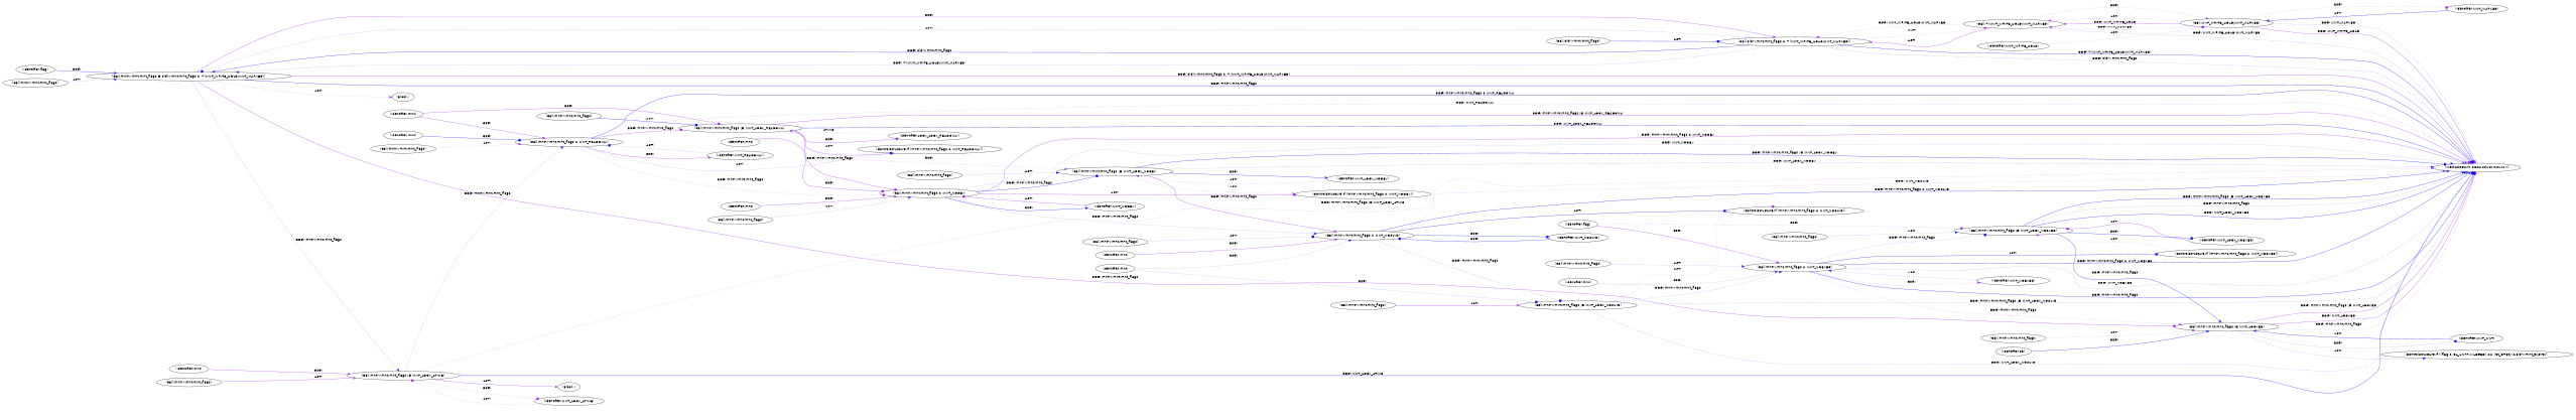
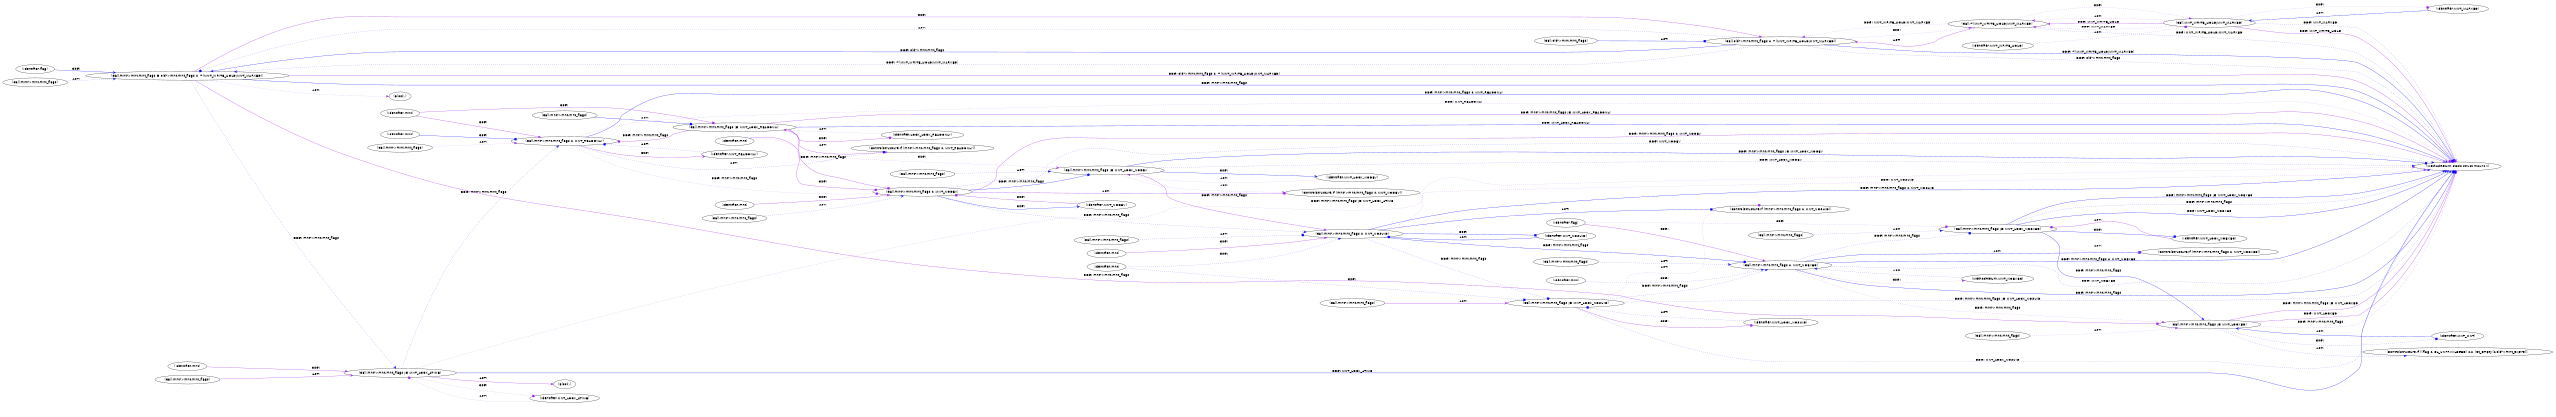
  digraph {
    fontname="DejaVu Sans"
    rankdir=LR
    node [fontname="DejaVu Sans"]
    edge [arrowhead=box color=blue fontname="DejaVu Sans" style=solid]
    n1 [label="(Call,mnt->mnt.mnt_flags |= MNT_LOCK_ATIME)"]
    n2 [label="(Call,mnt->mnt.mnt_flags & MNT_READONLY)"]
    n3 [label="(Identifier,MNT_LOCK_ATIME)"]
    n4 [label="(MethodReturn,static struct mount *)"]
    n5 [label="(Block,)"]
    n6 [label="(Call,mnt->mnt.mnt_flags |= MNT_LOCK_READONLY)"]
    n7 [label="(Call,mnt->mnt.mnt_flags & MNT_NODEV)"]
    n8 [label="(ControlStructure,if (mnt->mnt.mnt_flags & MNT_READONLY))"]
    n9 [label="(Identifier,MNT_READONLY)"]
    n10 [label="(Call,mnt->mnt.mnt_flags = old->mnt.mnt_flags & ~(MNT_WRITE_HOLD|MNT_MARKED))"]
    n11 [label="(Call,old->mnt.mnt_flags & ~(MNT_WRITE_HOLD|MNT_MARKED))"]
    n12 [label="(Call,mnt->mnt.mnt_flags |= MNT_LOCKED)"]
    n13 [label="(Block,)"]
    n14 [label="(Call,~(MNT_WRITE_HOLD|MNT_MARKED))"]
    n15 [label="(ControlStructure,if ((flag & CL_UNPRIVILEGED) && list_empty(&old->mnt_expire)))"]
    n16 [label="(Identifier,MNT_MNT)"]
    n17 [label="(Call,MNT_WRITE_HOLD|MNT_MARKED)"]
    n18 [label="(Identifier,MNT_MARKED)"]
    n19 [label="(Identifier,LOCK_LOCK_READONLY)"]
    n20 [label="(Call,mnt->mnt.mnt_flags |= MNT_LOCK_NODEV)"]
    n21 [label="(Call,mnt->mnt.mnt_flags & MNT_NOSUID)"]
    n22 [label="(Identifier,MNT_NODEV)"]
    n23 [label="(ControlStructure,if (mnt->mnt.mnt_flags & MNT_NODEV))"]
    n24 [label="(Identifier,MNT_LOCK_NODEV)"]
    n25 [label="(Call,mnt->mnt.mnt_flags |= MNT_LOCK_NOSUID)"]
    n26 [label="(Call,mnt->mnt.mnt_flags & MNT_NOEXEC)"]
    n27 [label="(Identifier,MNT_NOSUID)"]
    n28 [label="(ControlStructure,if (mnt->mnt.mnt_flags & MNT_NOSUID))"]
+   n29 [label="(Identifier,MNT_LOCK_NOSUID)"]
    n30 [label="(Call,mnt->mnt.mnt_flags |= MNT_LOCK_NOEXEC)"]
-   n31 [label="(Identifier,MNT_NOEXEC)"]
+   n31 [label="(MethodReturn,MNT_NOEXEC)"]
    n32 [label="(ControlStructure,if (mnt->mnt.mnt_flags & MNT_NOEXEC))"]
    n33 [label="(Identifier,MNT_LOCK_NOEXEC)"]
-   n34 [label="(Identifier,sb)"]
    n35 [label="(Identifier,flag)"]
    n36 [label="(Identifier,mnt)"]
    n37 [label="(Identifier,mnt)"]
    n38 [label="(Identifier,mnt)"]
    n39 [label="(Call,old->mnt.mnt_flags)"]
    n40 [label="(Call,mnt->mnt.mnt_flags)"]
    n41 [label="(Call,mnt->mnt.mnt_flags)"]
    n42 [label="(Call,mnt->mnt.mnt_flags)"]
    n43 [label="(Call,mnt->mnt.mnt_flags)"]
    n44 [label="(Identifier,MNT_WRITE_HOLD)"]
    n45 [label="(Call,mnt->mnt.mnt_flags)"]
    n46 [label="(Call,mnt->mnt.mnt_flags)"]
    n47 [label="(Call,mnt->mnt.mnt_flags)"]
    n48 [label="(Identifier,mnt)"]
    n49 [label="(Call,mnt->mnt.mnt_flags)"]
    n50 [label="(Call,mnt->mnt.mnt_flags)"]
    n51 [label="(Identifier,mnt)"]
    n52 [label="(Call,mnt->mnt.mnt_flags)"]
    n53 [label="(Call,mnt->mnt.mnt_flags)"]
    n54 [label="(Identifier,flag)"]
    n55 [label="(Identifier,mnt)"]
    n56 [label="(Identifier,mnt)"]
    n57 [label="(Identifier,mnt)"]
    n1 -> n2 [arrowhead=vee label="DDG: mnt->mnt.mnt_flags" style=dotted]
    n1 -> n3 [color=purple label="CFG: " style=dotted]
    n1 -> n4 [arrowhead=vee color=purple label="DDG: mnt->mnt.mnt_flags |= MNT_LOCK_ATIME" style=dotted]
    n1 -> n4 [arrowhead=vee label="DDG: MNT_LOCK_ATIME"]
    n1 -> n5 [arrowhead=normal color=purple label="AST: "]
    n2 -> n4 [label="DDG: mnt->mnt.mnt_flags & MNT_READONLY"]
    n2 -> n4 [arrowhead=normal color=purple label="DDG: MNT_READONLY" style=dotted]
-   n2 -> n6 [color=purple label="DDG: mnt->mnt.mnt_flags"]
+   n6 -> n2 [color=purple label="DDG: mnt->mnt.mnt_flags"]
    n2 -> n7 [color=purple label="DDG: mnt->mnt.mnt_flags" style=dotted]
    n2 -> n8 [label="AST: " style=dotted]
    n2 -> n9 [arrowhead=vee color=purple label="CFG: "]
    n3 -> n1 [color=purple label="AST: " style=dotted]
    n6 -> n4 [color=purple label="DDG: mnt->mnt.mnt_flags |= MNT_LOCK_READONLY"]
    n6 -> n4 [arrowhead=vee label="DDG: MNT_LOCK_READONLY"]
    n6 -> n7 [color=purple label="DDG: mnt->mnt.mnt_flags"]
    n6 -> n8 [arrowhead=normal color=purple label="AST: "]
    n6 -> n19 [color=purple label="CFG: "]
    n7 -> n4 [arrowhead=vee color=purple label="DDG: mnt->mnt.mnt_flags & MNT_NODEV"]
    n7 -> n4 [arrowhead=vee label="DDG: MNT_NODEV" style=dotted]
    n7 -> n20 [label="DDG: mnt->mnt.mnt_flags"]
    n7 -> n21 [arrowhead=vee label="DDG: mnt->mnt.mnt_flags" style=dotted]
    n7 -> n22 [arrowhead=vee label="CFG: "]
    n7 -> n23 [color=purple label="AST: "]
    n9 -> n2 [label="AST: " style=dotted]
    n10 -> n1 [arrowhead=vee label="DDG: mnt->mnt.mnt_flags" style=dotted]
    n10 -> n4 [color=purple label="DDG: old->mnt.mnt_flags & ~(MNT_WRITE_HOLD|MNT_MARKED)"]
    n10 -> n4 [arrowhead=normal label="DDG: mnt->mnt.mnt_flags"]
    n10 -> n11 [arrowhead=normal color=purple label="CFG: "]
    n10 -> n12 [color=purple label="DDG: mnt->mnt.mnt_flags"]
    n10 -> n13 [arrowhead=normal color=purple label="AST: " style=dotted]
    n11 -> n4 [arrowhead=vee label="DDG: ~(MNT_WRITE_HOLD|MNT_MARKED)"]
    n11 -> n4 [arrowhead=normal label="DDG: old->mnt.mnt_flags" style=dotted]
    n11 -> n10 [label="AST: " style=dotted]
    n11 -> n10 [arrowhead=vee label="DDG: old->mnt.mnt_flags"]
    n11 -> n10 [arrowhead=vee label="DDG: ~(MNT_WRITE_HOLD|MNT_MARKED)" style=dotted]
-   n11 -> n14 [arrowhead=normal color=purple label="MNT: " style=dotted]
+   n11 -> n14 [arrowhead=normal color=purple label="CFG: " style=dotted]
    n12 -> n4 [arrowhead=normal color=purple label="DDG: mnt->mnt.mnt_flags" style=dotted]
    n12 -> n4 [arrowhead=vee color=purple label="DDG: mnt->mnt.mnt_flags |= MNT_LOCKED"]
    n12 -> n4 [color=purple label="DDG: MNT_LOCKED"]
    n12 -> n15 [arrowhead=normal label="AST: " style=dotted]
    n12 -> n16 [label="CFG: " style=dotted]
    n14 -> n4 [arrowhead=normal label="DDG: MNT_WRITE_HOLD|MNT_MARKED" style=dotted]
    n14 -> n11 [arrowhead=vee color=purple label="AST: "]
    n14 -> n11 [arrowhead=normal color=purple label="DDG: MNT_WRITE_HOLD|MNT_MARKED" style=dotted]
    n14 -> n17 [arrowhead=normal color=purple label="CFG: " style=dotted]
    n16 -> n12 [arrowhead=vee label="AST: "]
    n17 -> n4 [arrowhead=vee label="DDG: MNT_MARKED" style=dotted]
    n17 -> n4 [color=purple label="DDG: MNT_WRITE_HOLD"]
    n17 -> n14 [arrowhead=vee color=purple label="AST: " style=dotted]
    n17 -> n14 [arrowhead=normal color=purple label="DDG: MNT_WRITE_HOLD"]
    n17 -> n14 [arrowhead=vee color=purple label="DDG: MNT_MARKED" style=dotted]
    n17 -> n18 [color=purple label="CFG: " style=dotted]
    n18 -> n17 [arrowhead=vee label="AST: "]
-   n19 -> n6 [arrowhead=vee color=purple label="ATIME: " style=dotted]
+   n19 -> n6 [arrowhead=vee color=purple label="AST: " style=dotted]
    n20 -> n4 [label="DDG: mnt->mnt.mnt_flags |= MNT_LOCK_NODEV"]
    n20 -> n4 [arrowhead=normal label="DDG: MNT_LOCK_NODEV" style=dotted]
    n20 -> n21 [arrowhead=vee color=purple label="DDG: mnt->mnt.mnt_flags"]
    n20 -> n23 [arrowhead=vee color=purple label="AST: " style=dotted]
    n20 -> n24 [arrowhead=vee label="CFG: "]
    n21 -> n4 [arrowhead=vee color=purple label="DDG: MNT_NOSUID" style=dotted]
    n21 -> n4 [arrowhead=normal label="DDG: mnt->mnt.mnt_flags & MNT_NOSUID"]
    n21 -> n25 [label="DDG: mnt->mnt.mnt_flags" style=dotted]
+   n21 -> n26 [label="DDG: mnt->mnt.mnt_flags"]
    n21 -> n27 [label="CFG: "]
    n21 -> n28 [label="AST: "]
-   n22 -> n7 [color=purple label="AST: "]
+   n22 -> n7 [color=purple label="CFG: "]
    n24 -> n20 [arrowhead=normal color=purple label="AST: " style=dotted]
    n25 -> n4 [arrowhead=normal label="DDG: mnt->mnt.mnt_flags |= MNT_LOCK_NOSUID" style=dotted]
    n25 -> n4 [label="DDG: MNT_LOCK_NOSUID" style=dotted]
    n25 -> n26 [arrowhead=normal label="DDG: mnt->mnt.mnt_flags" style=dotted]
    n25 -> n28 [color=purple label="AST: " style=dotted]
+   n25 -> n29 [color=purple label="CFG: "]
    n26 -> n4 [arrowhead=normal label="DDG: mnt->mnt.mnt_flags & MNT_NOEXEC"]
    n26 -> n4 [arrowhead=normal label="DDG: MNT_NOEXEC" style=dotted]
    n26 -> n4 [label="DDG: mnt->mnt.mnt_flags"]
    n26 -> n12 [arrowhead=normal color=purple label="DDG: mnt->mnt.mnt_flags" style=dotted]
    n26 -> n30 [label="DDG: mnt->mnt.mnt_flags" style=dotted]
    n26 -> n31 [arrowhead=normal color=purple label="CFG: " style=dotted]
    n26 -> n32 [label="AST: "]
-   n27 -> n21 [label="CFG: "]
+   n27 -> n21 [label="AST: "]
+   n29 -> n25 [label="AST: " style=dotted]
    n30 -> n4 [arrowhead=normal label="DDG: mnt->mnt.mnt_flags |= MNT_LOCK_NOEXEC"]
    n30 -> n4 [arrowhead=normal label="DDG: mnt->mnt.mnt_flags" style=dotted]
    n30 -> n4 [arrowhead=vee label="DDG: MNT_LOCK_NOEXEC"]
    n30 -> n12 [arrowhead=normal label="DDG: mnt->mnt.mnt_flags"]
-   n32 -> n30 [arrowhead=vee color=purple label="AST: " style=dotted]
+   n30 -> n32 [arrowhead=vee color=purple label="AST: " style=dotted]
    n30 -> n33 [label="CFG: "]
    n31 -> n26 [arrowhead=vee label="AST: " style=dotted]
    n33 -> n30 [color=purple label="AST: "]
-   n34 -> n12 [arrowhead=normal label="CFG: "]
    n35 -> n10 [arrowhead=vee label="CFG: "]
    n36 -> n7 [arrowhead=normal color=purple label="CFG: "]
    n37 -> n21 [arrowhead=normal label="CFG: " style=dotted]
    n37 -> n25 [label="CFG: " style=dotted]
    n38 -> n7 [color=purple label="CFG: "]
    n38 -> n20 [arrowhead=vee color=purple label="CFG: " style=dotted]
    n39 -> n11 [label="AST: "]
    n40 -> n30 [arrowhead=normal label="AST: " style=dotted]
    n41 -> n7 [arrowhead=vee label="AST: " style=dotted]
    n42 -> n20 [arrowhead=normal label="AST: " style=dotted]
    n43 -> n10 [arrowhead=vee label="AST: " style=dotted]
    n44 -> n17 [color=purple label="AST: " style=dotted]
    n45 -> n2 [arrowhead=normal color=purple label="AST: " style=dotted]
    n46 -> n21 [label="AST: " style=dotted]
    n47 -> n25 [arrowhead=vee color=purple label="AST: "]
    n48 -> n2 [arrowhead=normal color=purple label="CFG: "]
    n48 -> n6 [color=purple label="CFG: "]
    n49 -> n26 [arrowhead=vee label="AST: " style=dotted]
    n50 -> n6 [label="AST: "]
    n51 -> n1 [arrowhead=normal color=purple label="CFG: "]
    n52 -> n12 [arrowhead=normal color=purple label="AST: " style=dotted]
    n53 -> n1 [arrowhead=vee color=purple label="AST: "]
    n54 -> n26 [arrowhead=normal color=purple label="CFG: "]
    n54 -> n30 [color=purple label="CFG: " style=dotted]
    n55 -> n2 [label="CFG: "]
    n56 -> n21 [arrowhead=normal color=purple label="CFG: "]
    n57 -> n26 [arrowhead=vee label="CFG: " style=dotted]
  }
